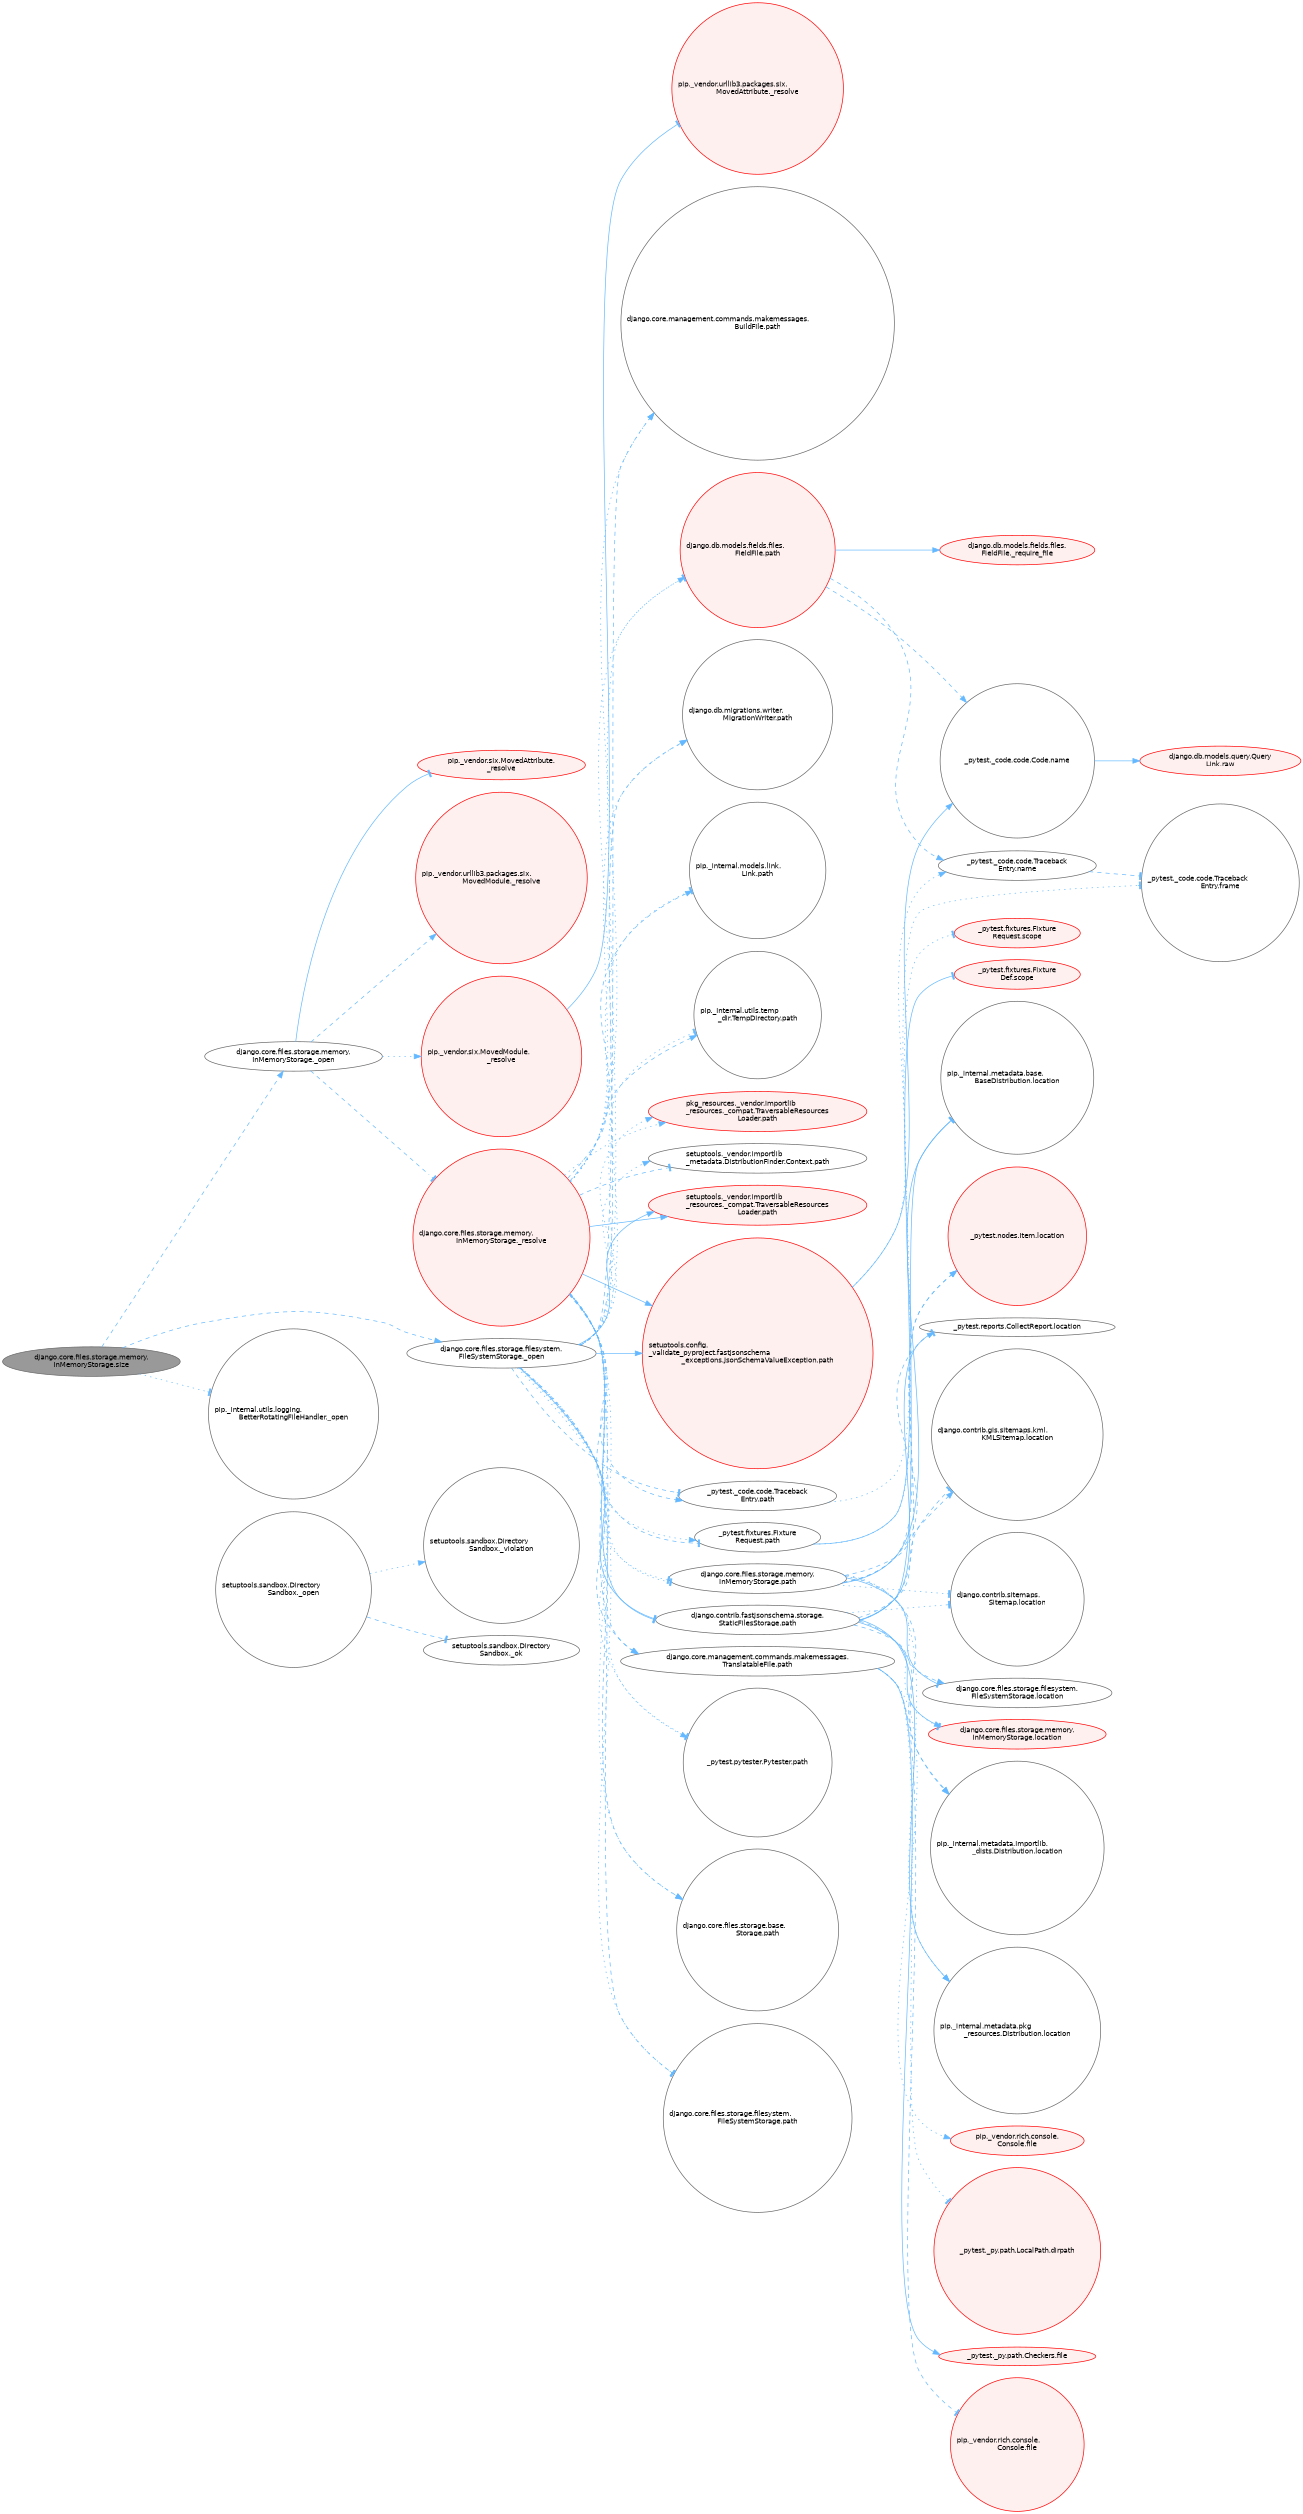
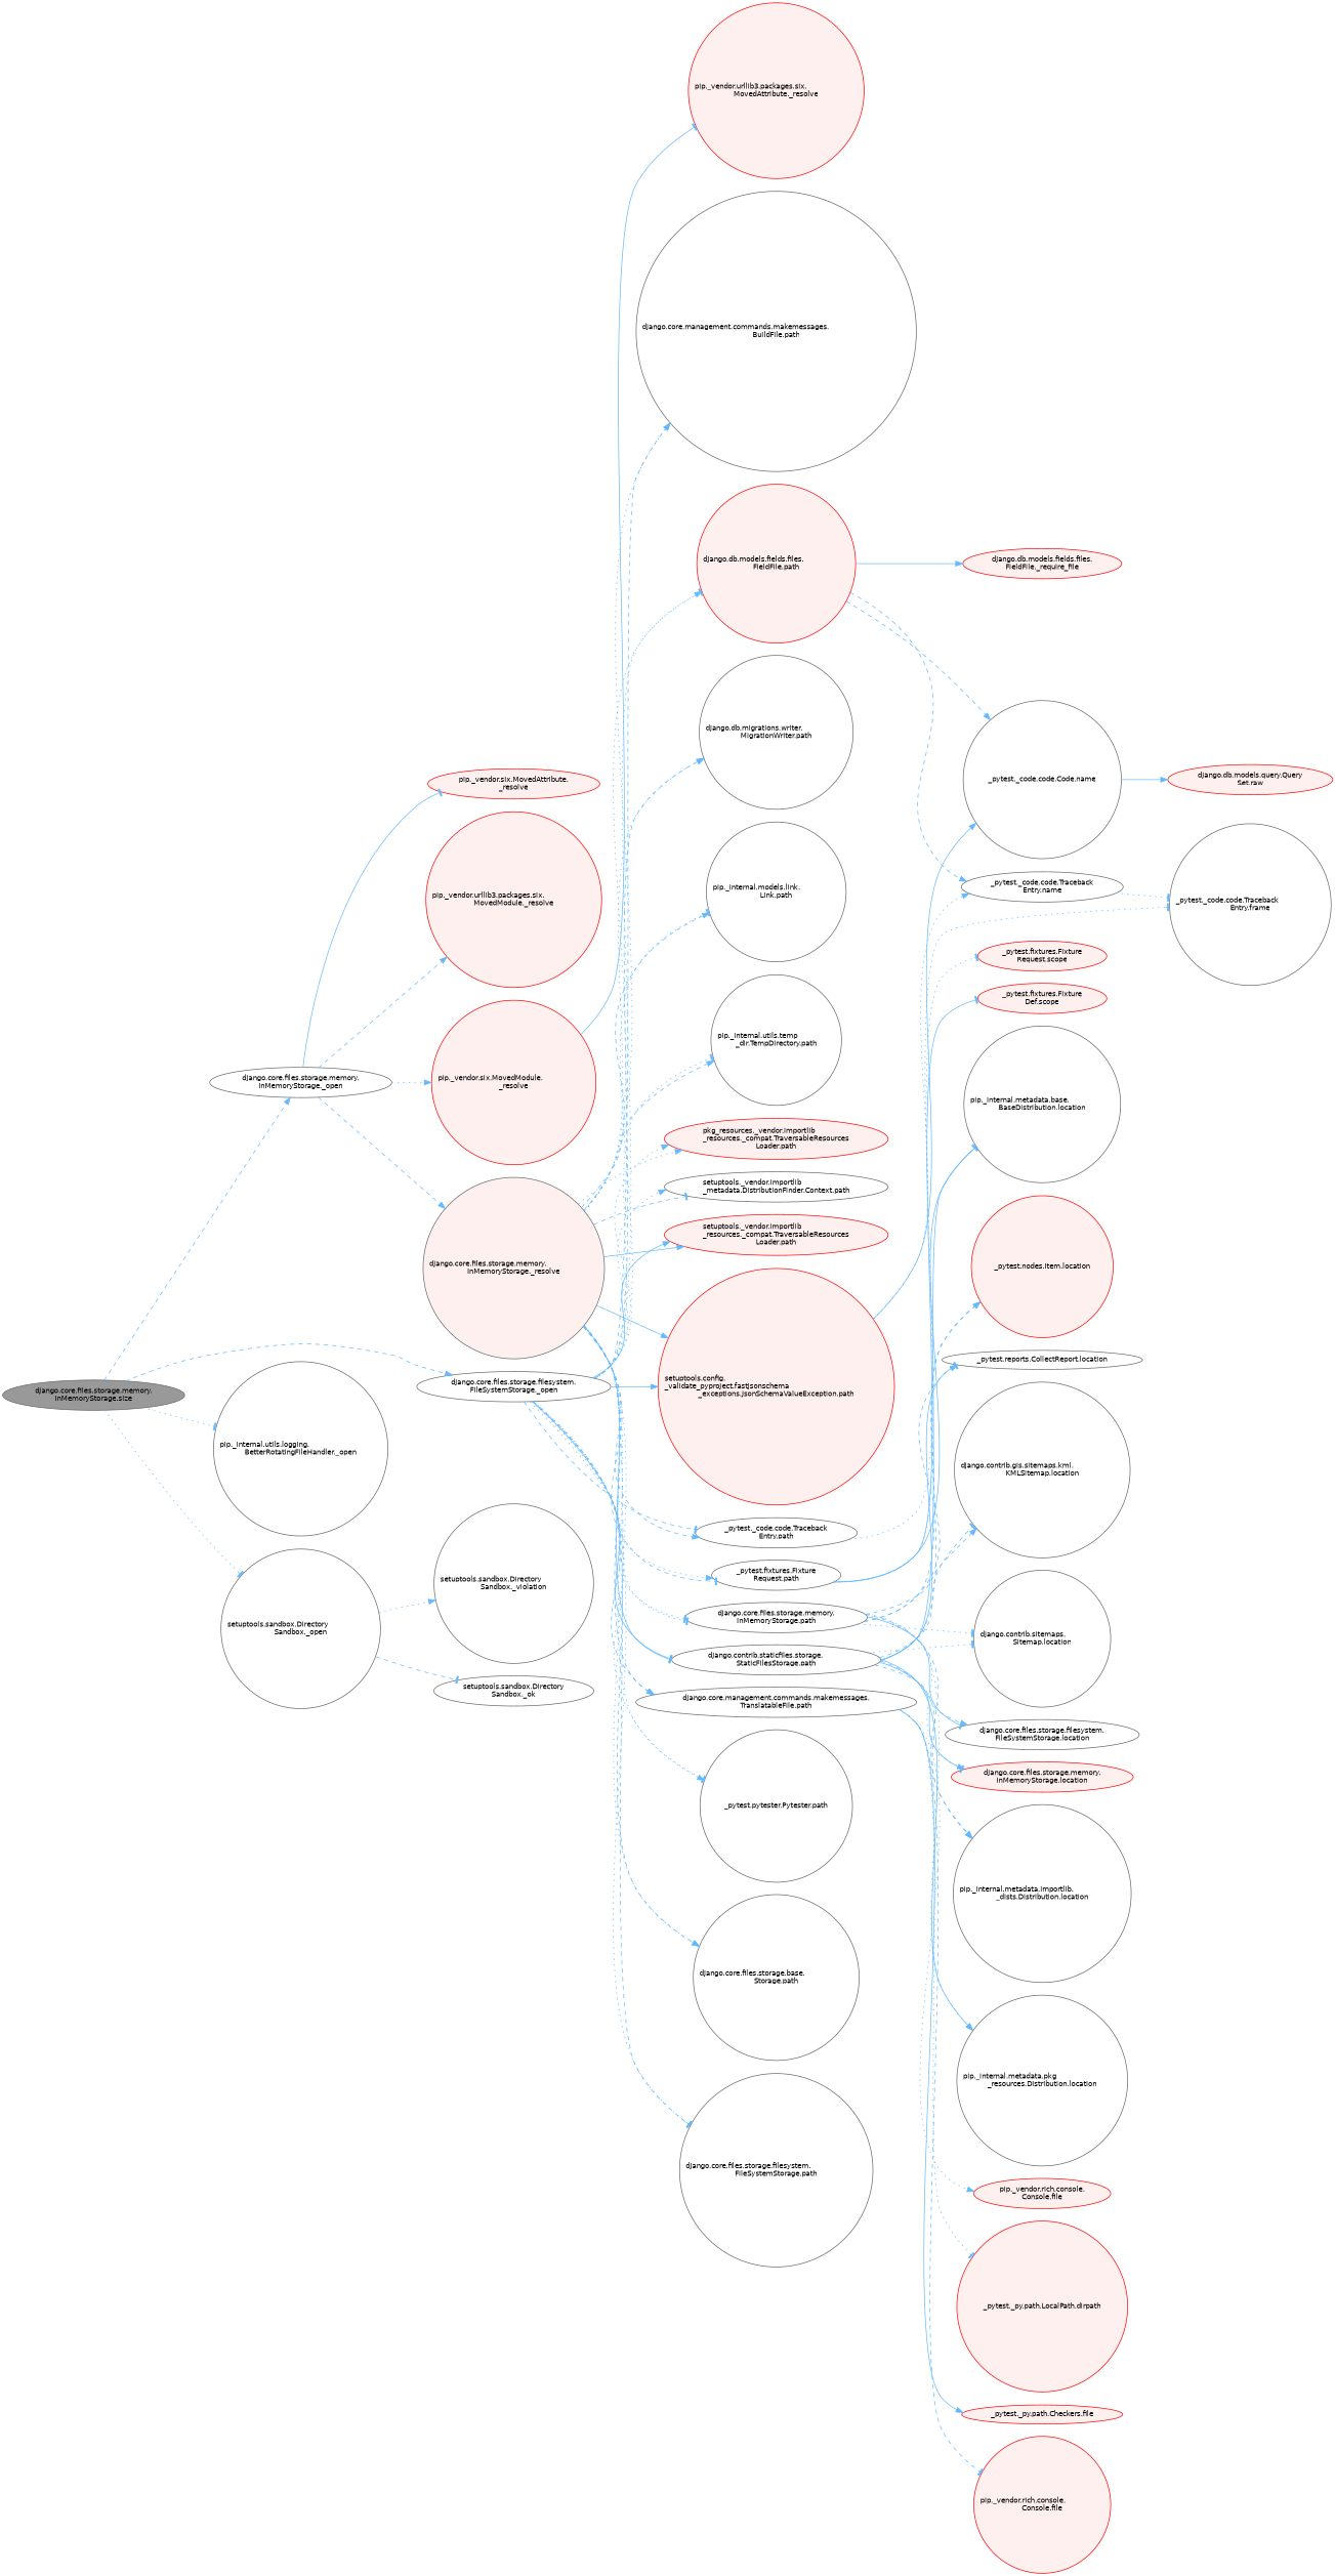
  digraph {
    rankdir=LR
    node [color=grey40 fillcolor=white fontname=Helvetica fontsize=10 shape=circle style=filled]
    edge [arrowhead=normal color=steelblue1 fontname=Helvetica fontsize=10 labelfontname=Helvetica labelfontsize=10 style=dashed]
    n1 [color=gray40 fillcolor=grey60 fontcolor=black height=0.2 label="django.core.files.storage.memory.\lInMemoryStorage.size" shape=ellipse width=0.4]
    n2 [height=0.2 label="django.core.files.storage.filesystem.\lFileSystemStorage._open" shape=ellipse width=0.4]
    n3 [height=0.2 label="django.core.files.storage.memory.\lInMemoryStorage._open" shape=ellipse width=0.4]
    n4 [height=0.2 label="pip._internal.utils.logging.\lBetterRotatingFileHandler._open" width=0.4]
    n5 [height=0.2 label="setuptools.sandbox.Directory\lSandbox._open" width=0.4]
    n6 [height=0.2 label="_pytest._code.code.Traceback\lEntry.path" shape=ellipse width=0.4]
    n7 [height=0.2 label="_pytest.fixtures.Fixture\lRequest.path" shape=ellipse width=0.4]
    n8 [height=0.2 label="_pytest.pytester.Pytester.path" width=0.4]
-   n9 [height=0.2 label="django.contrib.fastjsonschema.storage.\lStaticFilesStorage.path" shape=ellipse width=0.4]
+   n9 [height=0.2 label="django.contrib.staticfiles.storage.\lStaticFilesStorage.path" shape=ellipse width=0.4]
    n10 [height=0.2 label="django.core.files.storage.base.\lStorage.path" width=0.4]
    n11 [height=0.2 label="django.core.files.storage.filesystem.\lFileSystemStorage.path" width=0.4]
    n12 [height=0.2 label="django.core.files.storage.memory.\lInMemoryStorage.path" shape=ellipse width=0.4]
    n13 [height=0.2 label="django.core.management.commands.makemessages.\lBuildFile.path" width=0.4]
    n14 [height=0.2 label="django.core.management.commands.makemessages.\lTranslatableFile.path" shape=ellipse width=0.4]
    n15 [height=0.2 label="django.db.migrations.writer.\lMigrationWriter.path" width=0.4]
    n16 [color=red fillcolor="#FFF0F0" height=0.2 label="django.db.models.fields.files.\lFieldFile.path" width=0.4]
    n17 [height=0.2 label="pip._internal.models.link.\lLink.path" width=0.4]
    n18 [height=0.2 label="pip._internal.utils.temp\l_dir.TempDirectory.path" width=0.4]
    n19 [color=red fillcolor="#FFF0F0" height=0.2 label="pkg_resources._vendor.importlib\l_resources._compat.TraversableResources\lLoader.path" shape=ellipse width=0.4]
    n20 [height=0.2 label="setuptools._vendor.importlib\l_metadata.DistributionFinder.Context.path" shape=ellipse width=0.4]
    n21 [color=red fillcolor="#FFF0F0" height=0.2 label="setuptools._vendor.importlib\l_resources._compat.TraversableResources\lLoader.path" shape=ellipse width=0.4]
    n22 [color=red fillcolor="#FFF0F0" height=0.2 label="setuptools.config.\l_validate_pyproject.fastjsonschema\l_exceptions.JsonSchemaValueException.path" width=0.4]
-   n23 [color=red fillcolor="#FFF0F0" height=0.2 label="django.core.files.storage.memory.\lInMemoryStorage._resolve" width=0.4]
+   n23 [fillcolor="#FFF0F0" height=0.2 label="django.core.files.storage.memory.\lInMemoryStorage._resolve" width=0.4]
    n24 [color=red fillcolor="#FFF0F0" height=0.2 label="pip._vendor.six.MovedAttribute.\l_resolve" shape=ellipse width=0.4]
    n25 [color=red fillcolor="#FFF0F0" height=0.2 label="pip._vendor.six.MovedModule.\l_resolve" width=0.4]
    n26 [color=red fillcolor="#FFF0F0" height=0.2 label="pip._vendor.urllib3.packages.six.\lMovedModule._resolve" width=0.4]
    n27 [height=0.2 label="setuptools.sandbox.Directory\lSandbox._ok" shape=ellipse width=0.4]
    n28 [height=0.2 label="setuptools.sandbox.Directory\lSandbox._violation" width=0.4]
    n29 [height=0.2 label="_pytest._code.code.Traceback\lEntry.frame" width=0.4]
    n30 [color=red fillcolor="#FFF0F0" height=0.2 label="_pytest.fixtures.Fixture\lDef.scope" shape=ellipse width=0.4]
    n31 [color=red fillcolor="#FFF0F0" height=0.2 label="_pytest.fixtures.Fixture\lRequest.scope" shape=ellipse width=0.4]
    n32 [color=red fillcolor="#FFF0F0" height=0.2 label="_pytest.nodes.Item.location" width=0.4]
    n33 [height=0.2 label="_pytest.reports.CollectReport.location" shape=ellipse width=0.4]
    n34 [height=0.2 label="django.contrib.gis.sitemaps.kml.\lKMLSitemap.location" width=0.4]
    n35 [height=0.2 label="django.contrib.sitemaps.\lSitemap.location" width=0.4]
    n36 [height=0.2 label="django.core.files.storage.filesystem.\lFileSystemStorage.location" shape=ellipse width=0.4]
    n37 [color=red fillcolor="#FFF0F0" height=0.2 label="django.core.files.storage.memory.\lInMemoryStorage.location" shape=ellipse width=0.4]
    n38 [height=0.2 label="pip._internal.metadata.base.\lBaseDistribution.location" width=0.4]
    n39 [height=0.2 label="pip._internal.metadata.importlib.\l_dists.Distribution.location" width=0.4]
    n40 [height=0.2 label="pip._internal.metadata.pkg\l_resources.Distribution.location" width=0.4]
    n41 [color=red fillcolor="#FFF0F0" height=0.2 label="_pytest._py.path.LocalPath.dirpath" width=0.4]
    n42 [color=red fillcolor="#FFF0F0" height=0.2 label="_pytest._py.path.Checkers.file" shape=ellipse width=0.4]
    n43 [color=red fillcolor="#FFF0F0" height=0.2 label="pip._vendor.rich.console.\lConsole.file" width=0.4]
    n44 [color=red fillcolor="#FFF0F0" height=0.2 label="pip._vendor.rich.console.\lConsole.file" shape=ellipse width=0.4]
    n45 [color=red fillcolor="#FFF0F0" height=0.2 label="django.db.models.fields.files.\lFieldFile._require_file" shape=ellipse width=0.4]
    n46 [height=0.2 label="_pytest._code.code.Code.name" width=0.4]
    n47 [height=0.2 label="_pytest._code.code.Traceback\lEntry.name" shape=ellipse width=0.4]
-   n48 [color=red fillcolor="#FFF0F0" height=0.2 label="django.db.models.query.Query\lLink.raw" shape=ellipse width=0.4]
+   n48 [color=red fillcolor="#FFF0F0" height=0.2 label="django.db.models.query.Query\lSet.raw" shape=ellipse width=0.4]
    n49 [color=red fillcolor="#FFF0F0" height=0.2 label="pip._vendor.urllib3.packages.six.\lMovedAttribute._resolve" width=0.4]
    n1 -> n2
    n1 -> n3
    n1 -> n4 [arrowhead=tee style=dotted]
+   n1 -> n5 [arrowhead=tee style=dotted]
    n2 -> n6 [arrowhead=tee]
    n2 -> n7 [style=dotted]
    n2 -> n8 [arrowhead=tee style=dotted]
    n2 -> n9 [arrowhead=tee style=solid]
    n2 -> n10
    n2 -> n11 [arrowhead=tee style=dotted]
    n2 -> n12 [arrowhead=tee style=dotted]
    n2 -> n13
    n2 -> n14
    n2 -> n15
    n2 -> n16 [style=dotted]
    n2 -> n17 [arrowhead=tee style=dotted]
    n2 -> n18 [arrowhead=tee style=dotted]
    n2 -> n19 [style=dotted]
    n2 -> n20 [style=dotted]
    n2 -> n21 [style=solid]
    n2 -> n22 [style=solid]
-   n3 -> n23 [arrowhead=tee]
+   n3 -> n23
    n3 -> n24 [arrowhead=tee style=solid]
    n3 -> n25 [style=dotted]
    n3 -> n26
    n5 -> n27 [arrowhead=tee]
    n5 -> n28 [style=dotted]
    n6 -> n29 [arrowhead=tee style=dotted]
    n7 -> n30 [arrowhead=tee style=solid]
    n7 -> n31 [arrowhead=tee style=dotted]
    n9 -> n32
    n9 -> n33 [arrowhead=tee style=solid]
    n9 -> n34 [arrowhead=tee]
    n9 -> n35 [arrowhead=tee style=dotted]
    n9 -> n36
    n9 -> n37 [style=solid]
    n9 -> n38 [arrowhead=tee style=solid]
    n9 -> n39
    n9 -> n40 [style=solid]
    n12 -> n32
    n12 -> n33
    n12 -> n34
    n12 -> n35 [arrowhead=tee style=dotted]
    n12 -> n36 [arrowhead=tee style=solid]
    n12 -> n37 [arrowhead=tee style=dotted]
-   n12 -> n38 [arrowhead=tee style=solid]
+   n7 -> n38 [arrowhead=tee style=solid]
    n12 -> n39
    n12 -> n40 [style=dotted]
    n14 -> n41 [arrowhead=tee style=dotted]
    n14 -> n42 [style=solid]
    n14 -> n43 [arrowhead=tee]
    n14 -> n44 [style=dotted]
    n16 -> n45 [style=solid]
    n16 -> n46
    n16 -> n47
    n22 -> n46 [style=solid]
    n22 -> n47 [style=dotted]
    n23 -> n6
    n23 -> n7 [arrowhead=tee]
    n23 -> n8 [style=dotted]
    n23 -> n9 [arrowhead=tee style=solid]
    n23 -> n10 [style=dotted]
    n23 -> n11 [arrowhead=tee]
    n23 -> n12 [arrowhead=tee style=dotted]
    n23 -> n13 [style=dotted]
    n23 -> n14
    n23 -> n15 [style=dotted]
    n23 -> n16 [arrowhead=tee style=dotted]
    n23 -> n17
    n23 -> n18
    n23 -> n19 [style=dotted]
    n23 -> n20 [arrowhead=tee]
    n23 -> n21 [style=solid]
    n23 -> n22 [style=solid]
    n25 -> n49 [arrowhead=tee style=solid]
    n46 -> n48 [style=solid]
-   n47 -> n29 [arrowhead=tee]
+   n47 -> n29 [arrowhead=tee style=dotted]
  }
